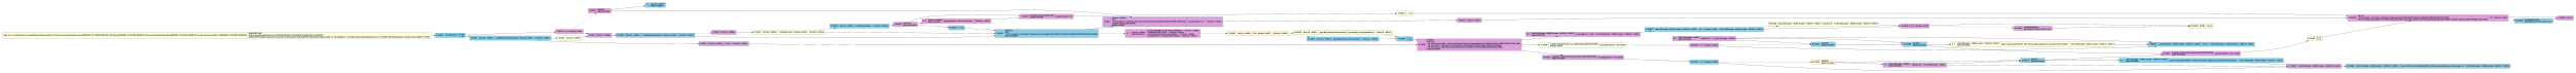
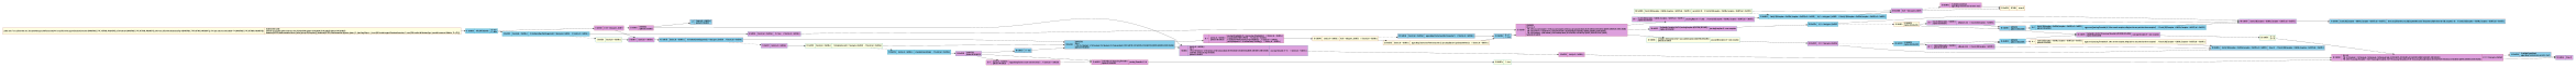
  digraph {
    fontname=Oswald
    rankdir=LR
    node [color=teal fillcolor=plum fontname=Oswald shape=record style=filled]
    edge [fontname=Oswald]
    n1 [fillcolor=skyblue label="{0\:\ 0x0000|MTH_ENTER_BLOCK\l|r0 = null\lr1 = false\l}"]
    n2 [color=brown label="{1\:\ 0x0003|if (r5 != false) goto L_0x0011\l}"]
    n3 [fillcolor=skyblue label="{4\:\ 0x0009|Catch:\{ all \-\> 0x000e \}\l|if (r6.isNestedSavePointsSupported() == false) goto L_0x000c     \/\/ Catch:\{ all \-\> 0x000e \}\l}"]
    n4 [color=brown label="{2\:\ 0x0005|SYNTHETIC\lSplitter:B:2:0x0005\l}"]
    n5 [label="{9\:\ 0x0011|Catch:\{ all \-\> 0x000e \}\l}"]
    n6 [color=brown fillcolor=skyblue label="{3\:\ ?|Catch:\{ all \-\> 0x000e \}\lSplitter:B:2:0x0005\l}"]
    n7 [label="{7\:\ 0x000e|Catch:\{ all \-\> 0x000e \}\lPHI: r1 \l  PHI: (r1v8 boolean) = (r1v4 boolean), (r1v0 boolean) binds: [B:19:0x002d, B:2:0x0005] A[DONT_GENERATE, DONT_INLINE]\lExcHandler: all (th java.lang.Throwable)\lSplitter:B:2:0x0005\l|java.lang.Throwable r5 = th     \/\/ Catch:\{ all \-\> 0x000e \}\l}"]
    n8 [color=brown fillcolor=skyblue label="{10\:\ 0x0015|Catch:\{ all \-\> 0x000e \}\l|if (r4.isAutoCommitSupported() == false) goto L_0x002d     \/\/ Catch:\{ all \-\> 0x000e \}\l}"]
    n9 [color=brown label="{8\:\ 0x000f|Catch:\{ all \-\> 0x000e \}\l}"]
    n10 [fillcolor=lightyellow label="{5\:\ 0x000b|Catch:\{ all \-\> 0x000e \}\l}"]
    n11 [label="{6\:\ 0x000c|Catch:\{ all \-\> 0x000e \}\l|r5 = false     \/\/ Catch:\{ all \-\> 0x000e \}\l}"]
    n12 [color=brown label="{25\:\ 0x005f|SYNTHETIC\lPHI: r0 r1 r5 \l  PHI: (r0v1 java.sql.Savepoint) = (r0v4 java.sql.Savepoint), (r0v0 java.sql.Savepoint) binds: [B:24:0x005d, B:6:0x000c] A[DONT_GENERATE, DONT_INLINE]\l  PHI: (r1v2 boolean) = (r1v5 boolean), (r1v0 boolean) binds: [B:24:0x005d, B:6:0x000c] A[DONT_GENERATE, DONT_INLINE]\l  PHI: (r5v2 boolean) = (r5v8 boolean), (r5v16 boolean) binds: [B:24:0x005d, B:6:0x000c] A[DONT_GENERATE, DONT_INLINE]\lSplitter:B:25:0x005f\l}"]
    n13 [label="{26\:\ ?|Catch:\{ SQLException \-\> 0x008e, Exception \-\> 0x0079, all \-\> 0x0075 \}\lSplitter:B:25:0x005f\l|java.lang.Object r6 = r7.call()     \/\/ Catch:\{ SQLException \-\> 0x008e, Exception \-\> 0x0079, all \-\> 0x0075 \}\l}"]
    n14 [label="{34\:\ 0x0079|ExcHandler: Exception (r6v3 'e' java.lang.Exception A[CUSTOM_DECLARE])\lSplitter:B:25:0x005f\l|java.lang.Exception r6 = move\-exception\l}"]
    n15 [fillcolor=lightyellow label="{42\:\ 0x008e|ExcHandler: SQLException (r6v2 'e' java.sql.SQLException A[CUSTOM_DECLARE])\lSplitter:B:25:0x005f\l|java.sql.SQLException r6 = move\-exception\l}"]
    n16 [color=brown label="{49\:\ 0x009d|PHI: r1 r5 \l  PHI: (r1v1 boolean) = (r1v3 boolean), (r1v6 boolean), (r1v8 boolean) binds: [B:33:0x0076, B:18:0x002a, B:8:0x000f] A[DONT_GENERATE, DONT_INLINE]\l  PHI: (r5v1 'th' java.lang.Throwable) = (r5v3 'th' java.lang.Throwable), (r5v12 'th' java.lang.Throwable), (r5v14 'th' java.lang.Throwable) binds: [B:33:0x0076, B:18:0x002a, B:8:0x000f] A[DONT_GENERATE, DONT_INLINE]\l|if (r1 == false) goto L_0x00a9\l}"]
    n17 [color=brown fillcolor=skyblue label="{50\:\ 0x009f|r4.setAutoCommit(true)\llogger.debug(\"restored auto\-commit to true\")\l}"]
    n18 [label="{51\:\ 0x00a9|throw r5\l}"]
    n19 [label="{11\:\ 0x0017|Catch:\{ all \-\> 0x000e \}\l}"]
    n20 [color=brown fillcolor=skyblue label="{19\:\ 0x002d|SYNTHETIC\lPHI: r1 \l  PHI: (r1v4 boolean) = (r1v0 boolean), (r1v0 boolean), (r1v7 boolean) binds: [B:10:0x0015, B:12:0x001b, B:16:0x0027] A[DONT_GENERATE, DONT_INLINE]\lSplitter:B:19:0x002d\l}"]
    n21 [fillcolor=lightyellow label="{12\:\ 0x001b|Catch:\{ all \-\> 0x000e \}\l|if (r4.isAutoCommit() == false) goto L_0x002d     \/\/ Catch:\{ all \-\> 0x000e \}\l}"]
    n22 [color=brown label="{20\:\ ?|Catch:\{ all \-\> 0x000e \}\lSplitter:B:19:0x002d\l|java.lang.StringBuilder r5 = new java.lang.StringBuilder()     \/\/ Catch:\{ all \-\> 0x000e \}\lr5.append(SAVE_POINT_PREFIX)     \/\/ Catch:\{ all \-\> 0x000e \}\lr5.append(savePointCounter.incrementAndGet())     \/\/ Catch:\{ all \-\> 0x000e \}\ljava.sql.Savepoint r0 = r4.setSavePoint(r5.toString())     \/\/ Catch:\{ all \-\> 0x000e \}\l}"]
    n23 [fillcolor=skyblue label="{13\:\ 0x001d|Catch:\{ all \-\> 0x000e \}\l|r4.setAutoCommit(false)     \/\/ Catch:\{ all \-\> 0x000e \}\l}"]
    n24 [label="{14\:\ 0x0020|SYNTHETIC\lSplitter:B:14:0x0020\l}"]
    n25 [color=brown label="{15\:\ ?|Catch:\{ all \-\> 0x0029 \}\lSplitter:B:14:0x0020\l|logger.debug(\"had to set auto\-commit to false\")     \/\/ Catch:\{ all \-\> 0x0029 \}\l}"]
    n26 [color=brown label="{17\:\ 0x0029|ExcHandler: all (th java.lang.Throwable)\lSplitter:B:14:0x0020\l|java.lang.Throwable r5 = th\l}"]
    n27 [color=brown fillcolor=skyblue label="{16\:\ 0x0027|r1 = true\l}"]
    n28 [fillcolor=lightyellow label="{18\:\ 0x002a|r1 = true\l}"]
    n29 [color=brown fillcolor=lightyellow label="{21\:\ 0x0048|Catch:\{ all \-\> 0x000e \}\l|if (r0 != null) goto L_0x0052     \/\/ Catch:\{ all \-\> 0x000e \}\l}"]
    n30 [color=brown fillcolor=skyblue label="{22\:\ 0x004a|Catch:\{ all \-\> 0x000e \}\l|logger.debug(\"started savePoint transaction\")     \/\/ Catch:\{ all \-\> 0x000e \}\l}"]
    n31 [color=brown fillcolor=lightyellow label="{23\:\ 0x0052|Catch:\{ all \-\> 0x000e \}\l|logger.debug(\"started savePoint transaction \{\}\", (java.lang.Object) r0.getSavepointName())     \/\/ Catch:\{ all \-\> 0x000e \}\l}"]
    n32 [color=brown fillcolor=skyblue label="{24\:\ 0x005d|r5 = r1\lr1 = true\l}"]
    n33 [fillcolor=skyblue label="{27\:\ 0x0063|Catch:\{ SQLException \-\> 0x008e, Exception \-\> 0x0079, all \-\> 0x0075 \}\l|if (r1 == false) goto L_0x0068     \/\/ Catch:\{ SQLException \-\> 0x008e, Exception \-\> 0x0079, all \-\> 0x0075 \}\l}"]
    n34 [fillcolor=skyblue label="{35\:\ 0x007a|if (r1 == false) goto L_0x0087\l}"]
    n35 [label="{43\:\ 0x008f|if (r1 == false) goto L_0x009c\l}"]
    n36 [fillcolor=lightyellow label="{28\:\ 0x0065|Catch:\{ SQLException \-\> 0x008e, Exception \-\> 0x0079, all \-\> 0x0075 \}\l|commit(r4, r0)     \/\/ Catch:\{ SQLException \-\> 0x008e, Exception \-\> 0x0079, all \-\> 0x0075 \}\l}"]
    n37 [label="{29\:\ 0x0068|if (r5 == false) goto L_0x0074\l}"]
    n38 [color=brown label="{30\:\ 0x006a|r4.setAutoCommit(true)\llogger.debug(\"restored auto\-commit to true\")\l}"]
    n39 [color=brown fillcolor=lightyellow label="{31\:\ 0x0074|RETURN\l|return r6\l}"]
    n40 [label="{32\:\ 0x0075|ExcHandler: all (r6v5 'th' java.lang.Throwable A[CUSTOM_DECLARE])\lSplitter:B:38:0x0080\l|java.lang.Throwable r6 = move\-exception\l}"]
    n41 [fillcolor=lightyellow label="{33\:\ 0x0076|r1 = r5\lr5 = r6\l}"]
    n42 [color=brown fillcolor=lightyellow label="{36\:\ 0x007c|SYNTHETIC\lSplitter:B:36:0x007c\l}"]
    n43 [label="{40\:\ 0x0087|Catch:\{ SQLException \-\> 0x008e, Exception \-\> 0x0079, all \-\> 0x0075 \}\l}"]
    n44 [label="{37\:\ ?|Catch:\{ SQLException \-\> 0x0080 \}\lSplitter:B:36:0x007c\l|rollBack(r4, r0)     \/\/ Catch:\{ SQLException \-\> 0x0080 \}\l}"]
    n45 [color=brown fillcolor=skyblue label="{38\:\ 0x0080|SYNTHETIC\lSplitter:B:38:0x0080\l}"]
    n46 [color=brown fillcolor=skyblue label="{41\:\ 0x008d|Catch:\{ SQLException \-\> 0x008e, Exception \-\> 0x0079, all \-\> 0x0075 \}\l|throw com.j256.ormlite.misc.SqlExceptionUtil.create(\"Transaction callable threw non\-SQL exception\", r6)     \/\/ Catch:\{ SQLException \-\> 0x008e, Exception \-\> 0x0079, all \-\> 0x0075 \}\l}"]
    n47 [fillcolor=skyblue label="{39\:\ ?|Catch:\{ SQLException \-\> 0x008e, Exception \-\> 0x0079, all \-\> 0x0075 \}\lSplitter:B:38:0x0080\l|logger.error((java.lang.Throwable) r6, \"after commit exception, rolling back to save\-point also threw exception\")     \/\/ Catch:\{ SQLException \-\> 0x008e, Exception \-\> 0x0079, all \-\> 0x0075 \}\l}"]
    n48 [fillcolor=skyblue label="{44\:\ 0x0091|SYNTHETIC\lSplitter:B:44:0x0091\l}"]
    n49 [color=brown fillcolor=skyblue label="{48\:\ 0x009c|Catch:\{ SQLException \-\> 0x008e, Exception \-\> 0x0079, all \-\> 0x0075 \}\l|throw r6     \/\/ Catch:\{ SQLException \-\> 0x008e, Exception \-\> 0x0079, all \-\> 0x0075 \}\l}"]
    n50 [label="{45\:\ ?|Catch:\{ SQLException \-\> 0x0095 \}\lSplitter:B:44:0x0091\l|rollBack(r4, r0)     \/\/ Catch:\{ SQLException \-\> 0x0095 \}\l}"]
    n51 [fillcolor=skyblue label="{46\:\ 0x0095|SYNTHETIC\lSplitter:B:46:0x0095\l}"]
    n52 [color=brown fillcolor=lightyellow label="{47\:\ ?|Catch:\{ SQLException \-\> 0x008e, Exception \-\> 0x0079, all \-\> 0x0075 \}\lSplitter:B:46:0x0095\l|logger.error((java.lang.Throwable) r6, \"after commit exception, rolling back to save\-point also threw exception\")     \/\/ Catch:\{ SQLException \-\> 0x008e, Exception \-\> 0x0079, all \-\> 0x0075 \}\l}"]
    n53 [color=brown fillcolor=lightyellow label="{public static T com.j256.ormlite.misc.TransactionManager.callInTransaction((r4v0 com.j256.ormlite.support.DatabaseConnection A[IMMUTABLE_TYPE, METHOD_ARGUMENT]), (r5v0 boolean A[IMMUTABLE_TYPE, METHOD_ARGUMENT]), (r6v0 com.j256.ormlite.db.DatabaseType A[IMMUTABLE_TYPE, METHOD_ARGUMENT]), (r7v0 java.util.concurrent.Callable\<T\> A[IMMUTABLE_TYPE, METHOD_ARGUMENT]))  | INCONSISTENT_CODE\lUnknown top exception splitter block from list: \{B:38:0x0080=Splitter:B:38:0x0080, B:46:0x0095=Splitter:B:46:0x0095\}\lAnnotation[SYSTEM, dalvik.annotation.Throws, \{value=[java.sql.SQLException]\}], Annotation[SYSTEM, dalvik.annotation.Signature, \{value=[\<T:, Ljava\/lang\/Object;, \>(, Lcom\/j256\/ormlite\/support\/DatabaseConnection;, Z, Lcom\/j256\/ormlite\/db\/DatabaseType;, Ljava\/util\/concurrent\/Callable\<, TT;\>;)TT;]\}]\l}"]
    n1 -> n2
    n1 -> n3
    n2 -> n4 [style=dashed]
    n2 -> n5
    n3 -> n10 [style=dashed]
    n3 -> n11
    n4 -> n6
    n4 -> n7
    n5 -> n8
    n7 -> n9
    n8 -> n19 [style=dashed]
    n8 -> n20
    n9 -> n16
    n10 -> n5
    n11 -> n12
    n12 -> n13
    n12 -> n14
    n12 -> n15
    n13 -> n33
    n14 -> n34
    n15 -> n35
    n16 -> n17 [style=dashed]
    n16 -> n18
    n17 -> n18
    n19 -> n21
    n20 -> n7
    n20 -> n22
    n21 -> n20
    n21 -> n23 [style=dashed]
    n22 -> n29
    n23 -> n24
    n24 -> n25
    n24 -> n26
    n24 -> n27
    n25 -> n26
    n26 -> n28
    n27 -> n20
    n28 -> n16
    n29 -> n30 [style=dashed]
    n29 -> n31
    n30 -> n32
    n31 -> n32
    n32 -> n12
-   n33 -> n36 [style=dashed]
+   n36 -> n33 [style=dashed]
    n33 -> n37
    n34 -> n42 [style=dashed]
    n34 -> n43
    n35 -> n48 [style=dashed]
    n35 -> n49
    n36 -> n37
    n37 -> n38 [style=dashed]
    n37 -> n39
    n38 -> n39
    n40 -> n41
    n41 -> n16
    n42 -> n44
    n42 -> n45
    n43 -> n46
    n44 -> n43
    n44 -> n45
    n45 -> n40
    n45 -> n47
    n47 -> n43
-   n50 -> n48
+   n48 -> n50
    n48 -> n51
    n50 -> n49
    n50 -> n51
    n51 -> n40
    n51 -> n52
    n52 -> n49
    n53 -> n1
  }
